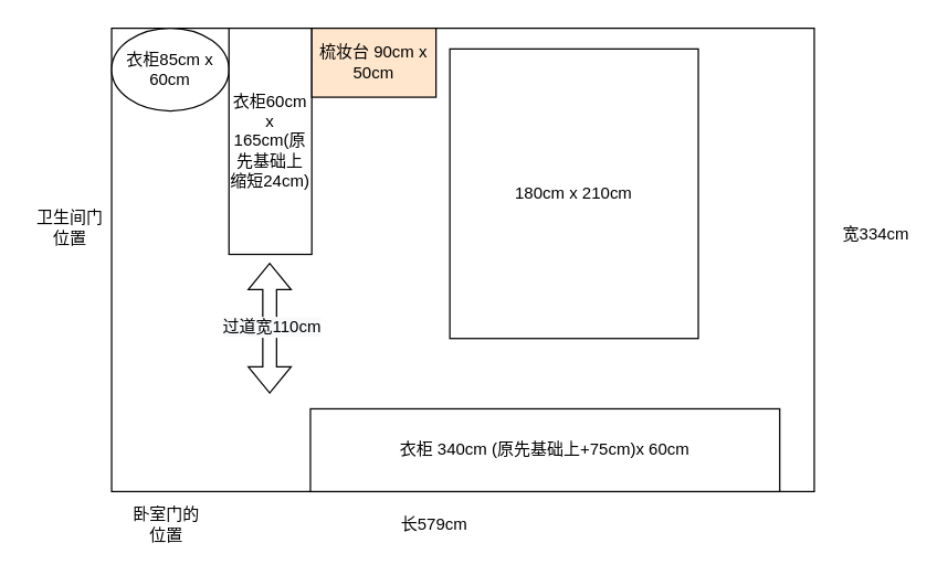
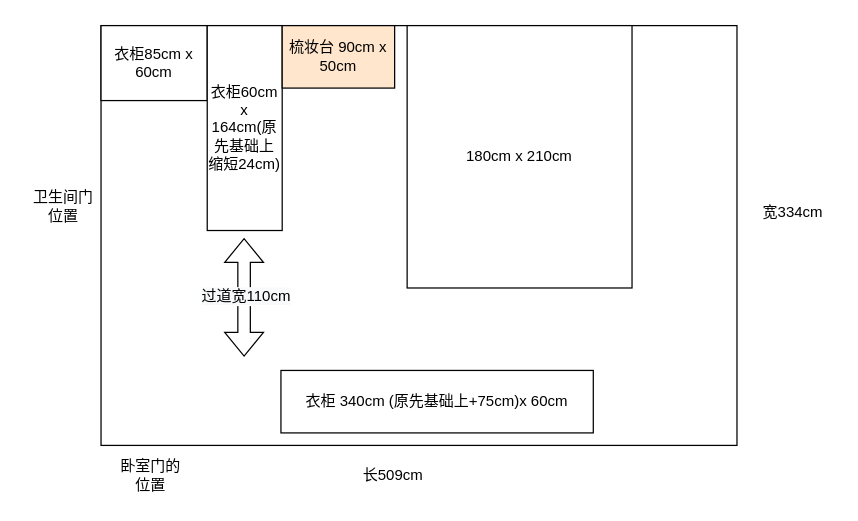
  <mxCell id="0" />
  <mxCell id="1" parent="0" />
  <mxCell id="2" value="" style="rounded=0;whiteSpace=wrap;html=1;" vertex="1" parent="1"><mxGeometry x="80" y="20" width="509" height="336" as="geometry" /></mxCell>
- <mxCell id="3" value="衣柜85cm x 60cm" style="ellipse;whiteSpace=wrap;html=1;" vertex="1" parent="1"><mxGeometry x="80" y="20" width="85" height="60" as="geometry" /></mxCell>
- <mxCell id="4" value="衣柜60cm x 165cm(原先基础上缩短24cm)" style="rounded=0;whiteSpace=wrap;html=1;" vertex="1" parent="1"><mxGeometry x="165" y="20" width="60" height="164" as="geometry" /></mxCell>
- <mxCell id="5" value="衣柜 340cm (原先基础上+75cm)x 60cm" style="rounded=0;whiteSpace=wrap;html=1;" vertex="1" parent="1"><mxGeometry x="224" y="296" width="340" height="60" as="geometry" /></mxCell>
- <mxCell id="6" value="180cm x 210cm" style="rounded=0;whiteSpace=wrap;html=1;" vertex="1" parent="1"><mxGeometry x="325" y="35" width="180" height="210" as="geometry" /></mxCell>
+ <mxCell id="3" value="衣柜85cm x 60cm" style="rounded=0;whiteSpace=wrap;html=1;" vertex="1" parent="1"><mxGeometry x="80" y="20" width="85" height="60" as="geometry" /></mxCell>
+ <mxCell id="4" value="衣柜60cm x 164cm(原先基础上缩短24cm)" style="rounded=0;whiteSpace=wrap;html=1;" vertex="1" parent="1"><mxGeometry x="165" y="20" width="60" height="164" as="geometry" /></mxCell>
+ <mxCell id="5" value="衣柜 340cm (原先基础上+75cm)x 60cm" style="rounded=0;whiteSpace=wrap;html=1;" vertex="1" parent="1"><mxGeometry x="224" y="296" width="250" height="50" as="geometry" /></mxCell>
+ <mxCell id="6" value="180cm x 210cm" style="rounded=0;whiteSpace=wrap;html=1;" vertex="1" parent="1"><mxGeometry x="325" y="20" width="180" height="210" as="geometry" /></mxCell>
  <mxCell id="7" value="梳妆台 90cm x 50cm" style="rounded=0;whiteSpace=wrap;html=1;fillColor=#ffe6cc;" vertex="1" parent="1"><mxGeometry x="225" y="20" width="90" height="50" as="geometry" /></mxCell>
  <mxCell id="8" value="" style="shape=flexArrow;endArrow=classic;startArrow=classic;html=1;rounded=0;" edge="1" parent="1"><mxGeometry width="100" height="100" relative="1" as="geometry"><mxPoint x="194.5" y="285" as="sourcePoint" /><mxPoint x="194.5" y="190" as="targetPoint" /></mxGeometry></mxCell>
  <mxCell id="9" value="&lt;span style=&quot;font-size: 12px ; background-color: rgb(248 , 249 , 250)&quot;&gt;过道宽110cm&lt;/span&gt;" style="edgeLabel;html=1;align=center;verticalAlign=middle;resizable=0;points=[];" vertex="1" connectable="0" parent="8"><mxGeometry x="0.032" y="-1" relative="1" as="geometry"><mxPoint as="offset" /></mxGeometry></mxCell>
  <mxCell id="10" value="宽334cm" style="text;html=1;strokeColor=none;fillColor=none;align=center;verticalAlign=middle;whiteSpace=wrap;rounded=0;" vertex="1" parent="1"><mxGeometry x="604" y="155" width="60" height="30" as="geometry" /></mxCell>
- <mxCell id="11" value="长579cm" style="text;html=1;strokeColor=none;fillColor=none;align=center;verticalAlign=middle;whiteSpace=wrap;rounded=0;" vertex="1" parent="1"><mxGeometry x="284" y="365" width="60" height="30" as="geometry" /></mxCell>
+ <mxCell id="11" value="长509cm" style="text;html=1;strokeColor=none;fillColor=none;align=center;verticalAlign=middle;whiteSpace=wrap;rounded=0;" vertex="1" parent="1"><mxGeometry x="284" y="365" width="60" height="30" as="geometry" /></mxCell>
  <mxCell id="12" value="卫生间门位置" style="text;html=1;strokeColor=none;fillColor=none;align=center;verticalAlign=middle;whiteSpace=wrap;rounded=0;" vertex="1" parent="1"><mxGeometry x="20" y="150" width="60" height="30" as="geometry" /></mxCell>
  <mxCell id="13" value="卧室门的位置" style="text;html=1;strokeColor=none;fillColor=none;align=center;verticalAlign=middle;whiteSpace=wrap;rounded=0;" vertex="1" parent="1"><mxGeometry x="90" y="365" width="60" height="30" as="geometry" /></mxCell>
